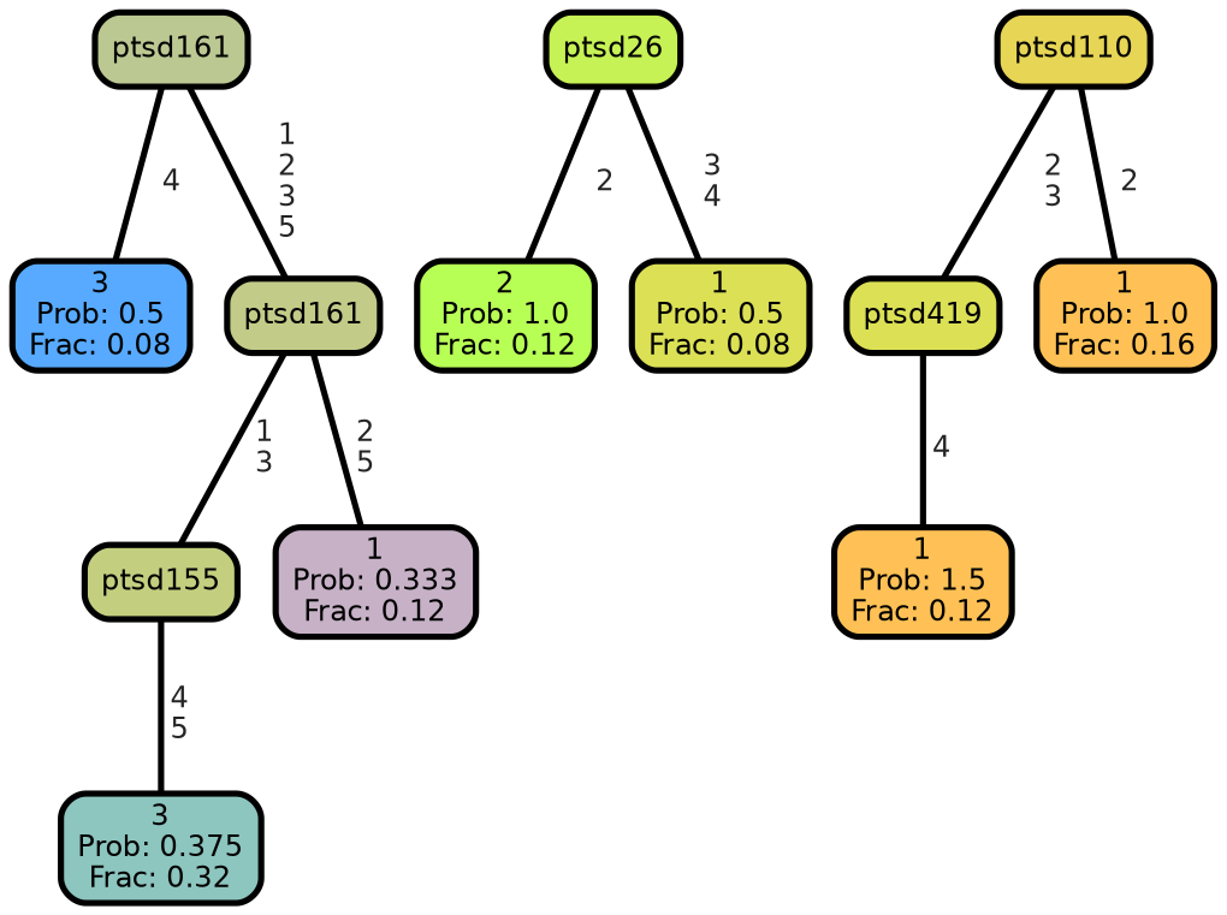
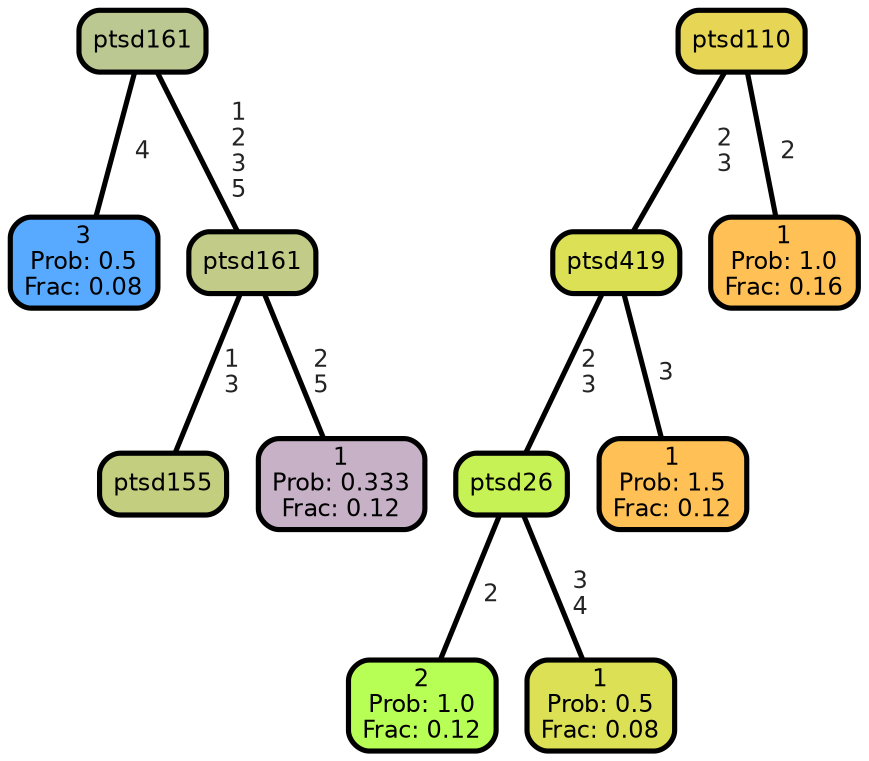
  graph {
    ranksep="0 equally"
    splines=straight
    node [color=black fillcolor="#dbe055" fontcolor=black fontname=helvetica penwidth=3 shape=box style="filled, rounded"]
    edge [color=black fontcolor=grey14 fontname=helvetica fontweight=bold penwidth=3]
    n1 [fillcolor="#57aaff" label="3\nProb: 0.5\nFrac: 0.08"]
    n2 [fillcolor="#bbc892" label=ptsd161]
    n3 [fillcolor="#c3cb88" label=ptsd161]
    n4 [fillcolor="#c3cf7f" label=ptsd155]
    n5 [fillcolor="#c6b1c6" label="1\nProb: 0.333\nFrac: 0.12"]
    n6 [fillcolor="#b8ff55" label="2\nProb: 1.0\nFrac: 0.12"]
    n7 [fillcolor="#c6f255" label=ptsd26]
    n8 [label="1\nProb: 0.5\nFrac: 0.08"]
    n9 [label=ptsd419]
    n10 [fillcolor="#ffc155" label="1\nProb: 1.5\nFrac: 0.12"]
    n11 [fillcolor="#e7d555" label=ptsd110]
    n12 [fillcolor="#ffc155" label="1\nProb: 1.0\nFrac: 0.16"]
-   n13 [fillcolor="#8dc5bf" label="3\nProb: 0.375\nFrac: 0.32"]
    subgraph sub_1 {
      rank=same
    }
    n2 -- n1 [label=" 4"]
    n2 -- n3 [label=" 1\n 2\n 3\n 5"]
    n3 -- n4 [label=" 1\n 3"]
    n3 -- n5 [label=" 2\n 5"]
-   n4 -- n13 [label=" 4\n 5"]
    n7 -- n6 [label=" 2"]
    n7 -- n8 [label=" 3\n 4"]
-   n9 -- n10 [label=" 4"]
+   n9 -- n7 [label=" 2\n 3"]
+   n9 -- n10 [label=" 3"]
    n11 -- n9 [label=" 2\n 3"]
    n11 -- n12 [label=" 2"]
  }
